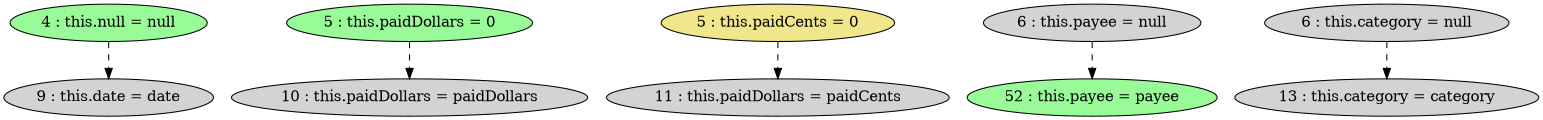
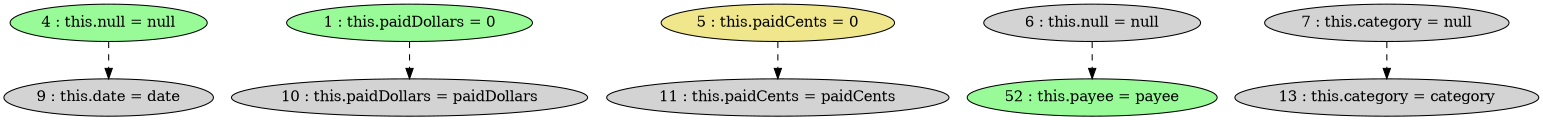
  digraph {
    node [fillcolor=lightgrey style=filled]
    edge [style=dashed]
    n1 [fillcolor=palegreen label="4 : this.null = null"]
    "9 : this.date = date"
-   "5 : this.paidDollars = 0" [fillcolor=palegreen]
+   "5 : this.paidDollars = 0" [fillcolor=palegreen label="1 : this.paidDollars = 0"]
    "10 : this.paidDollars = paidDollars"
    "5 : this.paidCents = 0" [fillcolor=khaki]
-   "11 : this.paidCents = paidCents" [label="11 : this.paidDollars = paidCents"]
+   "11 : this.paidCents = paidCents"
    n7 [fillcolor=palegreen label="52 : this.payee = payee"]
-   "6 : this.payee = null"
-   "6 : this.category = null"
+   "6 : this.payee = null" [label="6 : this.null = null"]
+   "6 : this.category = null" [label="7 : this.category = null"]
    "13 : this.category = category"
    n1 -> "9 : this.date = date"
    "5 : this.paidDollars = 0" -> "10 : this.paidDollars = paidDollars"
    "5 : this.paidCents = 0" -> "11 : this.paidCents = paidCents"
    "6 : this.payee = null" -> n7
    "6 : this.category = null" -> "13 : this.category = category"
  }
